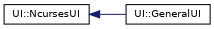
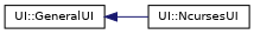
  digraph {
    rankdir=LR
    node [color=black fillcolor=white fontname=Helvetica fontsize=10 shape=record style=filled]
    n1 [height=0.2 label="UI::GeneralUI" width=0.4]
    n2 [height=0.2 label="UI::NcursesUI" width=0.4]
-   n2 -> n1 [color=midnightblue dir=back fontname=Helvetica fontsize=10 labelfontname=Helvetica labelfontsize=10 style=solid]
+   n1 -> n2 [color=midnightblue dir=back fontname=Helvetica fontsize=10 labelfontname=Helvetica labelfontsize=10 style=solid]
  }
